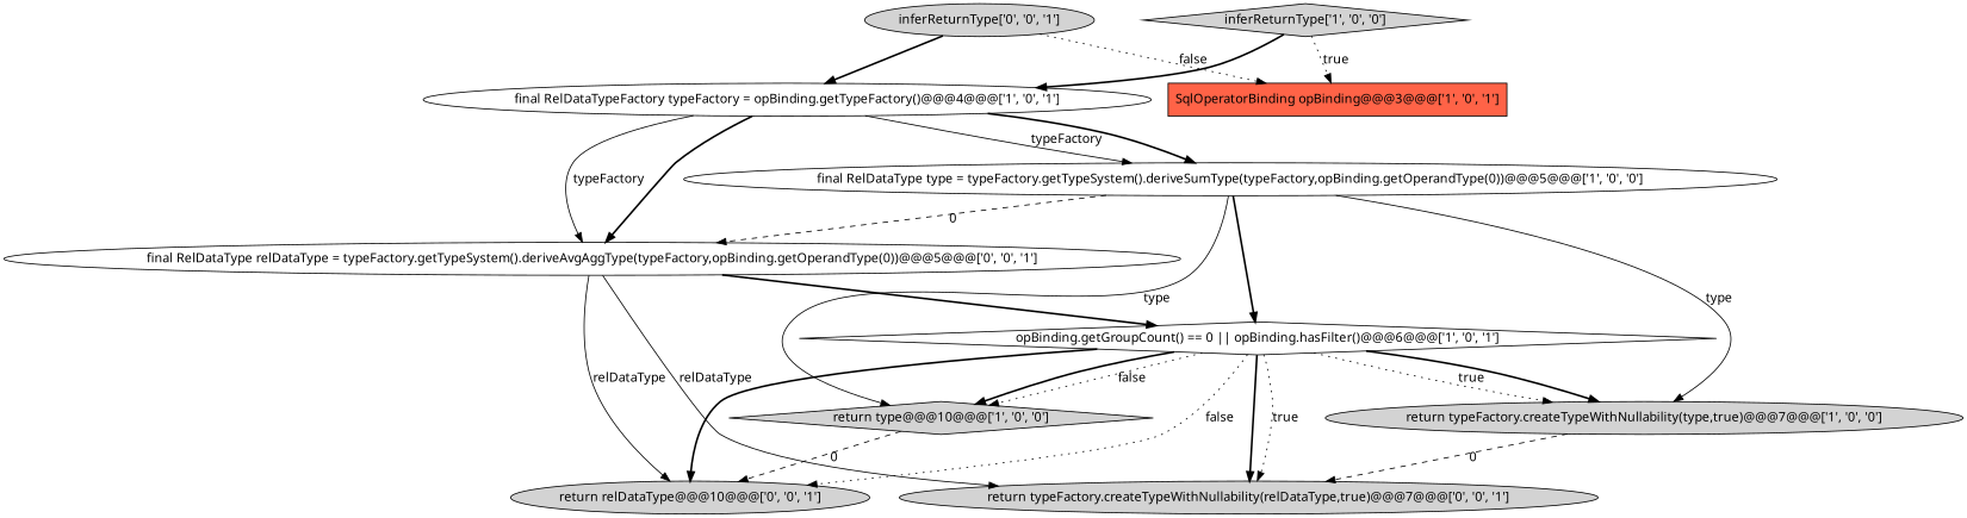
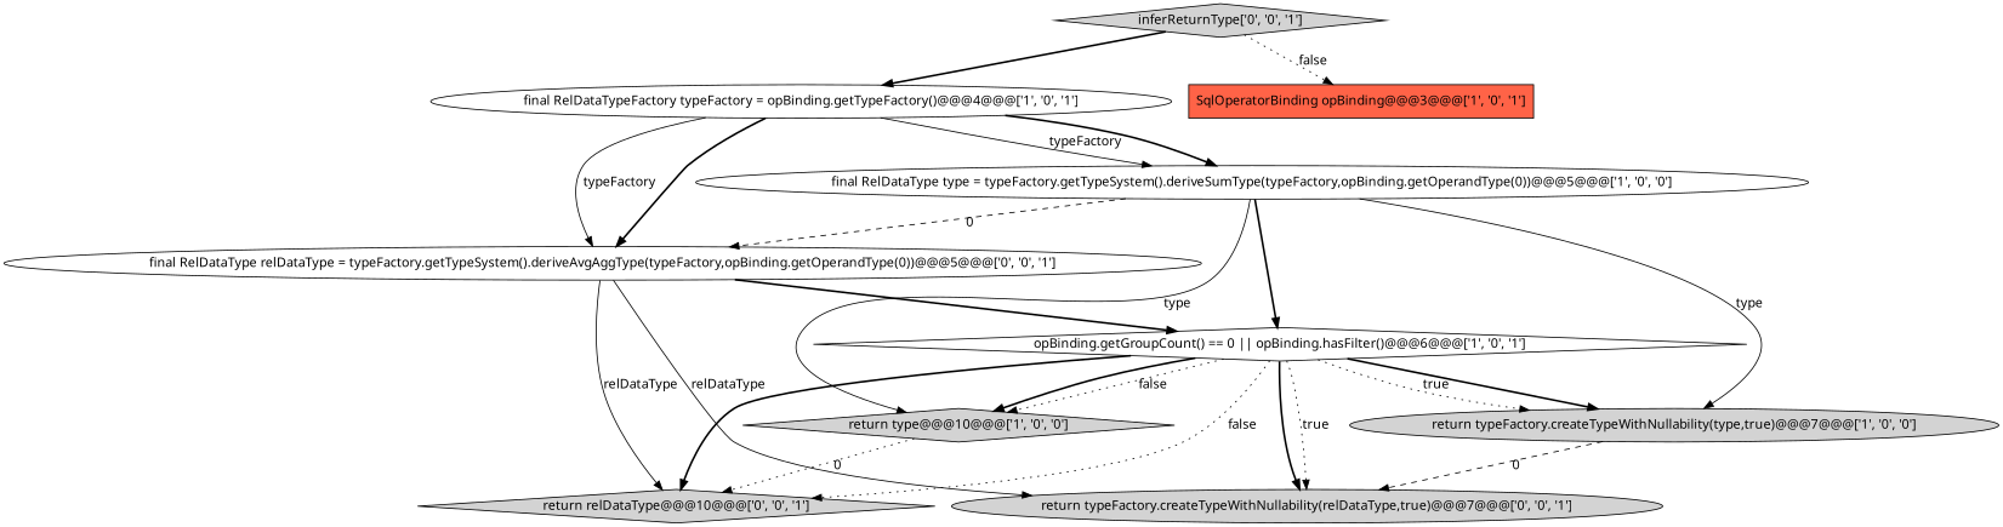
  digraph {
    fontname="Noto Sans"
    node [fillcolor=lightgray fontname="Noto Sans" shape=ellipse style=filled]
    edge [fontname="Noto Sans" style=bold]
    n1 [fillcolor=white label="final RelDataType relDataType = typeFactory.getTypeSystem().deriveAvgAggType(typeFactory,opBinding.getOperandType(0))@@@5@@@['0', '0', '1']"]
    n2 [label="return typeFactory.createTypeWithNullability(relDataType,true)@@@7@@@['0', '0', '1']"]
-   n3 [label="return relDataType@@@10@@@['0', '0', '1']"]
+   n3 [label="return relDataType@@@10@@@['0', '0', '1']" shape=diamond]
    n4 [fillcolor=white label="opBinding.getGroupCount() == 0 || opBinding.hasFilter()@@@6@@@['1', '0', '1']" shape=diamond]
    n5 [label="return type@@@10@@@['1', '0', '0']" shape=diamond]
    n6 [label="return typeFactory.createTypeWithNullability(type,true)@@@7@@@['1', '0', '0']"]
-   n7 [label="inferReturnType['0', '0', '1']"]
+   n7 [label="inferReturnType['0', '0', '1']" shape=diamond]
    n8 [fillcolor=tomato label="SqlOperatorBinding opBinding@@@3@@@['1', '0', '1']" shape=box]
    n9 [fillcolor=white label="final RelDataTypeFactory typeFactory = opBinding.getTypeFactory()@@@4@@@['1', '0', '1']"]
    n10 [fillcolor=white label="final RelDataType type = typeFactory.getTypeSystem().deriveSumType(typeFactory,opBinding.getOperandType(0))@@@5@@@['1', '0', '0']"]
-   n11 [label="inferReturnType['1', '0', '0']" shape=diamond]
    n1 -> n2 [label=relDataType style=solid]
    n1 -> n3 [label=relDataType style=solid]
    n1 -> n4
    n4 -> n2
    n4 -> n2 [label=true style=dotted]
    n4 -> n3 [label=false style=dotted]
    n4 -> n3
    n4 -> n5
    n4 -> n5 [label=false style=dotted]
    n4 -> n6
    n4 -> n6 [label=true style=dotted]
-   n5 -> n3 [label=0 style=dashed]
+   n5 -> n3 [label=0 style=dotted]
    n6 -> n2 [label=0 style=dashed]
    n7 -> n8 [label=false style=dotted]
    n7 -> n9
    n9 -> n1 [label=typeFactory style=solid]
    n9 -> n1
    n9 -> n10 [label=typeFactory style=solid]
    n9 -> n10
    n10 -> n1 [label=0 style=dashed]
    n10 -> n4
    n10 -> n5 [label=type style=solid]
    n10 -> n6 [label=type style=solid]
-   n11 -> n8 [label=true style=dotted]
-   n11 -> n9
  }
